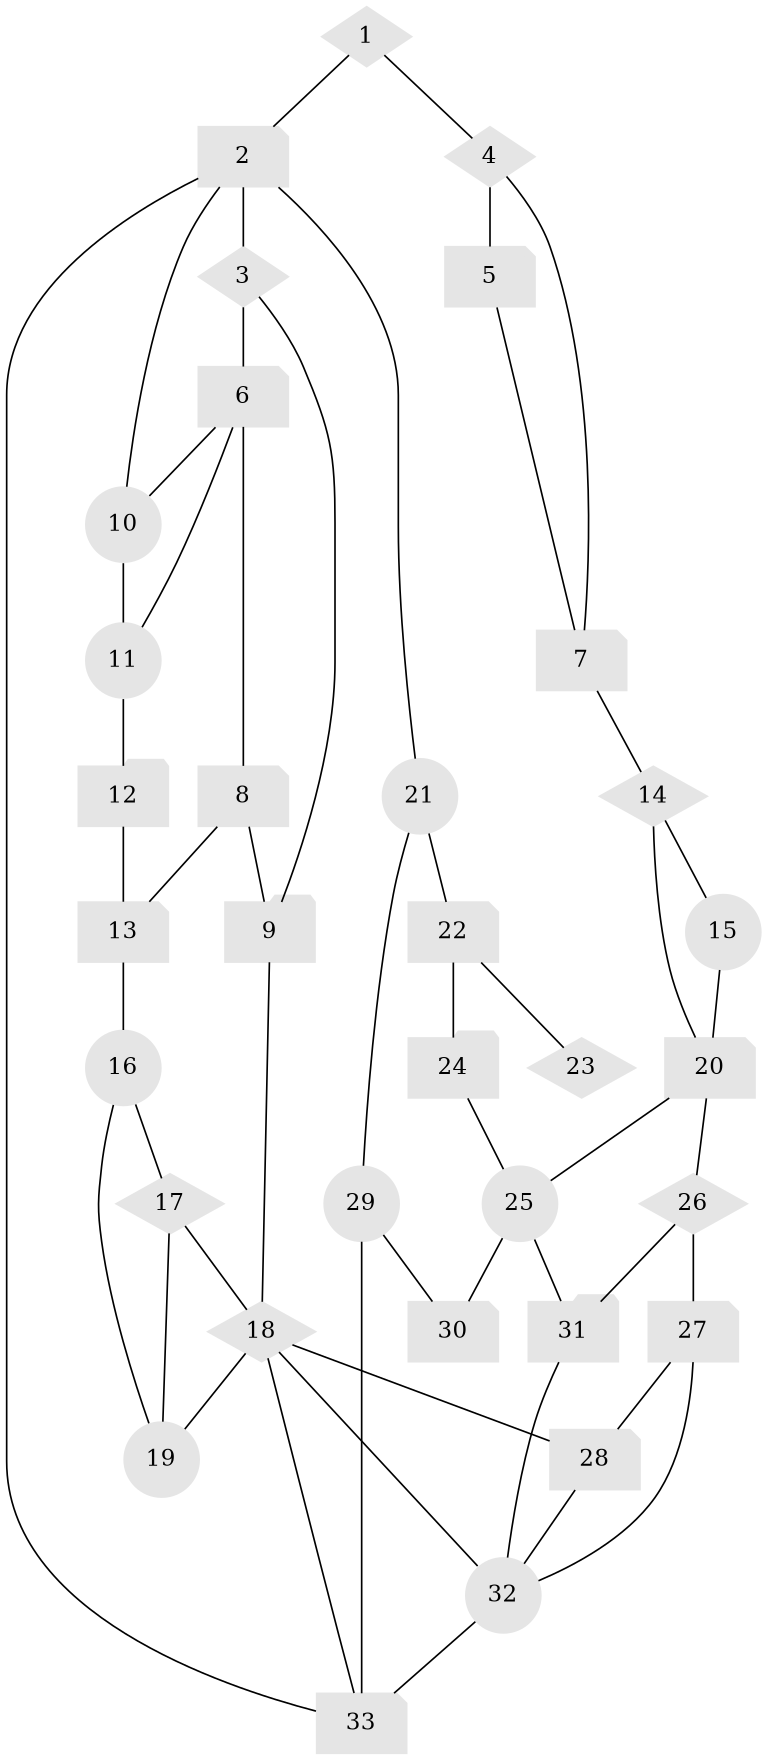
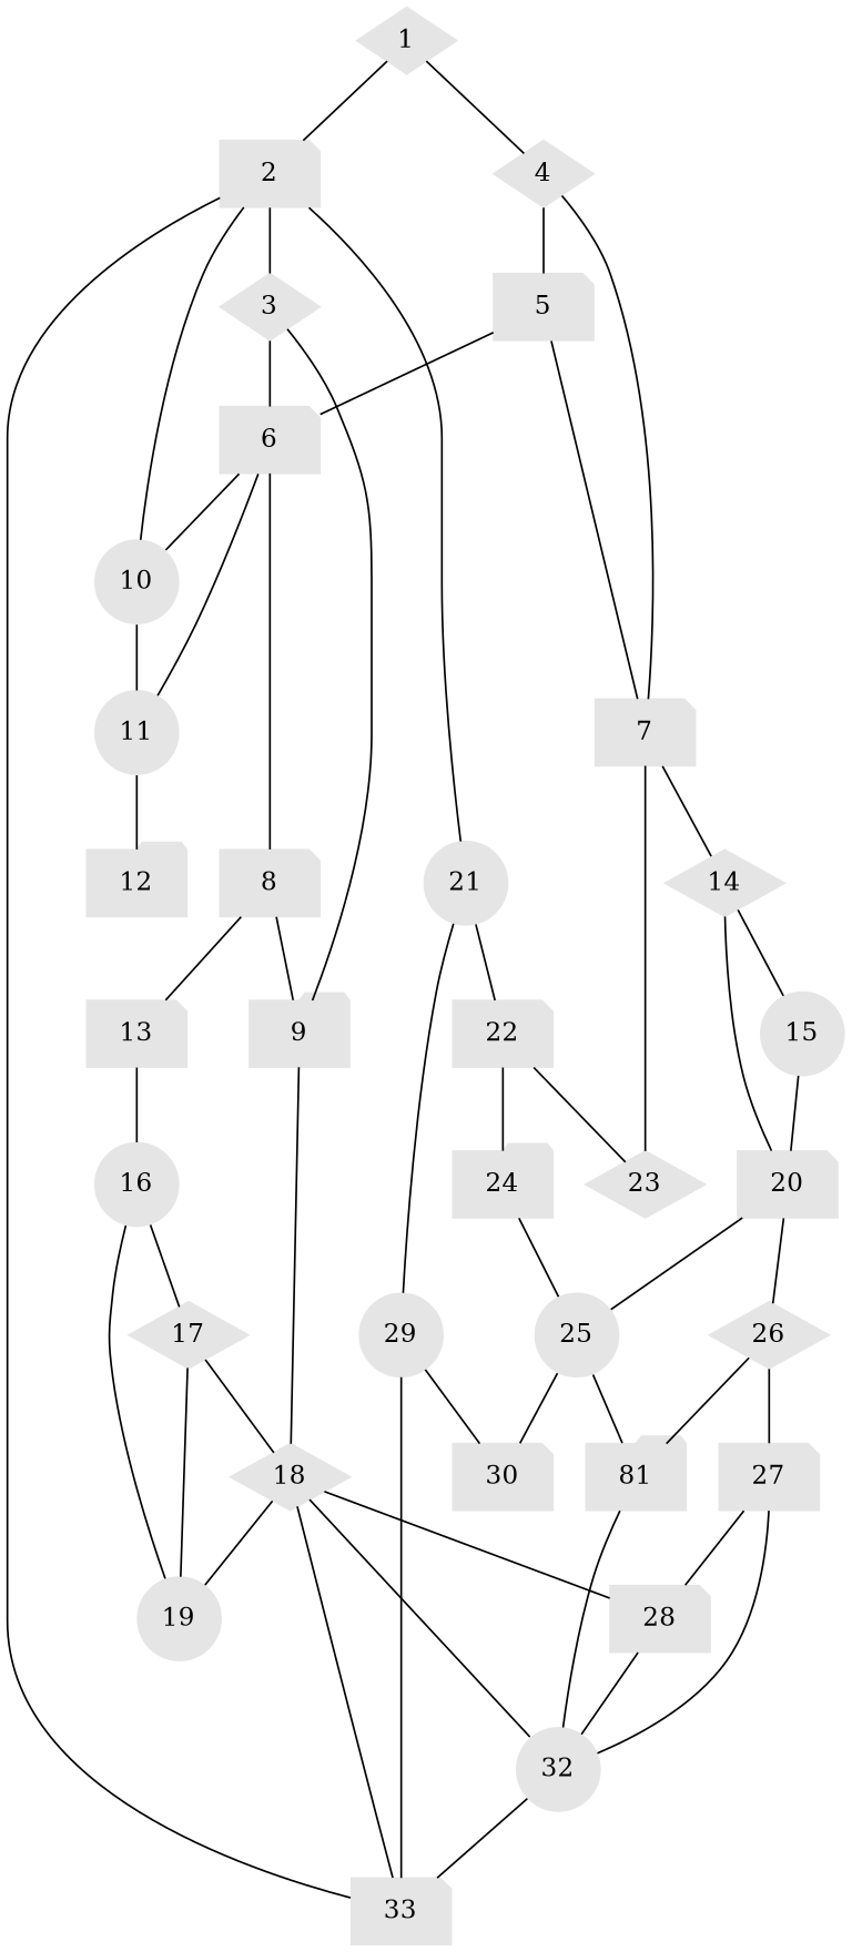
  graph {
    node [color=gray90 shape=note style=filled]
    edge [weight=1.0]
    1 [shape=diamond]
    2
    4 [shape=diamond]
    3 [shape=diamond]
    21 [shape=circle]
    33
    10 [shape=circle]
    7
    5
    6
    9 [shape=folder]
    14 [shape=diamond]
    23 [shape=diamond]
    22
    29 [shape=circle]
    8
    11 [shape=circle]
    18 [shape=diamond]
    13
    15 [shape=circle]
    20
    12 [shape=folder]
    16 [shape=circle]
    19 [shape=circle]
    28
    32 [shape=circle]
    17 [shape=diamond]
    25 [shape=circle]
    26 [shape=diamond]
    30
-   31 [shape=folder]
+   31 [shape=folder label=81]
    27
    24 [shape=folder]
    1 -- 2
    1 -- 4
    2 -- 3
    2 -- 21
    2 -- 33
    2 -- 10
    4 -- 7
    4 -- 5
    3 -- 6 [weight=2.0]
    3 -- 9
    21 -- 22 [weight=2.0]
    21 -- 29 [weight=2.0]
    10 -- 11 [weight=2.0]
    7 -- 14 [weight=2.0]
+   7 -- 23
    5 -- 7
+   5 -- 6 [weight=2.0]
    6 -- 10
    6 -- 8
    6 -- 11
    9 -- 18 [weight=2.0]
    14 -- 15
    14 -- 20
    22 -- 23 [weight=2.0]
    22 -- 24 [weight=2.0]
    29 -- 33 [weight=2.0]
    29 -- 30 [weight=2.0]
    8 -- 9
    8 -- 13
    11 -- 12 [weight=2.0]
    18 -- 33
    18 -- 19
    18 -- 28
    18 -- 32
    13 -- 16 [weight=2.0]
    15 -- 20
    20 -- 25 [weight=2.0]
    20 -- 26
-   12 -- 13 [weight=2.0]
    16 -- 19
    16 -- 17
    28 -- 32
    32 -- 33
    17 -- 18
    17 -- 19
    25 -- 30
    25 -- 31
    26 -- 31
    26 -- 27 [weight=4.0]
    31 -- 32
    27 -- 28
    27 -- 32
    24 -- 25 [weight=2.0]
  }
